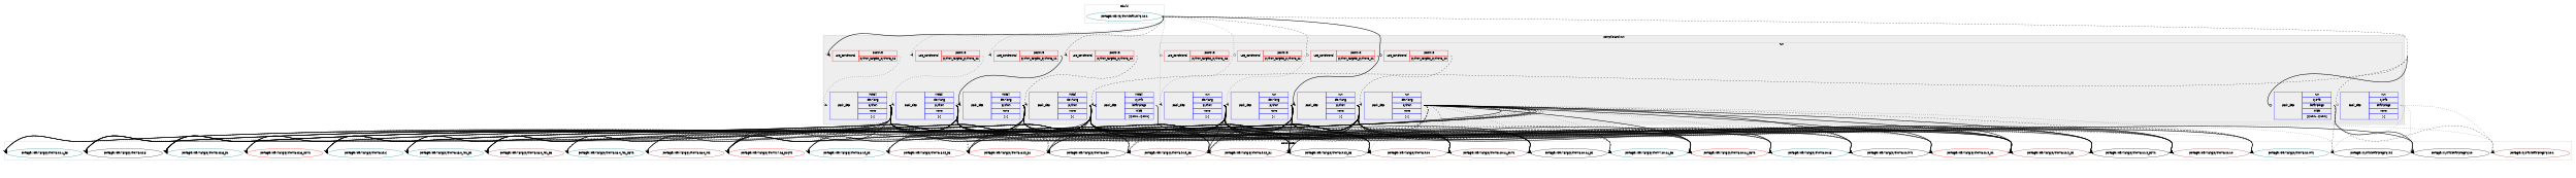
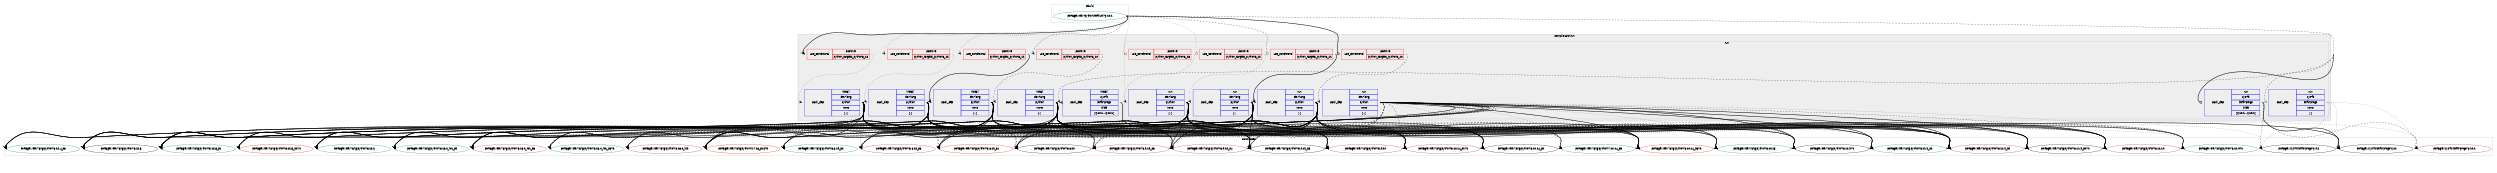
  digraph {
    compound=true
    concentrate=true
    fontname=Helvetica
    fontsize=10
    newrank=true
    rankdir=TB
    ranksep=1.5
    node [color=red fontname=Helvetica fontsize=10]
    edge [arrowhead=vee headport=w style=dashed tailport=e weight=100]
    n1 [color=teal label="portage://dev-python/btrfsutil-6.10.1" width=4]
    n2 [color=blue label=<<TABLE BORDER="0" CELLBORDER="1" CELLSPACING="0" CELLPADDING="4" WIDTH="220"><TR><TD ROWSPAN="6" CELLPADDING="30">pack_dep</TD></TR><TR><TD WIDTH="110">install</TD></TR><TR><TD>dev-lang</TD></TR><TR><TD>python</TD></TR><TR><TD>none</TD></TR><TR><TD>[,,]</TD></TR></TABLE>> shape=none]
    n3 [label=<<TABLE BORDER="0" CELLBORDER="1" CELLSPACING="0" CELLPADDING="4"><TR><TD ROWSPAN="3" CELLPADDING="10">use_conditional</TD></TR><TR><TD>positive</TD></TR><TR><TD>python_targets_python3_10</TD></TR></TABLE>> shape=none]
    n4 [color=blue label=<<TABLE BORDER="0" CELLBORDER="1" CELLSPACING="0" CELLPADDING="4" WIDTH="220"><TR><TD ROWSPAN="6" CELLPADDING="30">pack_dep</TD></TR><TR><TD WIDTH="110">install</TD></TR><TR><TD>dev-lang</TD></TR><TR><TD>python</TD></TR><TR><TD>none</TD></TR><TR><TD>[,,]</TD></TR></TABLE>> shape=none]
    n5 [label=<<TABLE BORDER="0" CELLBORDER="1" CELLSPACING="0" CELLPADDING="4"><TR><TD ROWSPAN="3" CELLPADDING="10">use_conditional</TD></TR><TR><TD>positive</TD></TR><TR><TD>python_targets_python3_11</TD></TR></TABLE>> shape=none]
    n6 [color=blue label=<<TABLE BORDER="0" CELLBORDER="1" CELLSPACING="0" CELLPADDING="4" WIDTH="220"><TR><TD ROWSPAN="6" CELLPADDING="30">pack_dep</TD></TR><TR><TD WIDTH="110">install</TD></TR><TR><TD>dev-lang</TD></TR><TR><TD>python</TD></TR><TR><TD>none</TD></TR><TR><TD>[,,]</TD></TR></TABLE>> shape=none]
    n7 [label=<<TABLE BORDER="0" CELLBORDER="1" CELLSPACING="0" CELLPADDING="4"><TR><TD ROWSPAN="3" CELLPADDING="10">use_conditional</TD></TR><TR><TD>positive</TD></TR><TR><TD>python_targets_python3_12</TD></TR></TABLE>> shape=none]
    n8 [color=blue label=<<TABLE BORDER="0" CELLBORDER="1" CELLSPACING="0" CELLPADDING="4" WIDTH="220"><TR><TD ROWSPAN="6" CELLPADDING="30">pack_dep</TD></TR><TR><TD WIDTH="110">install</TD></TR><TR><TD>dev-lang</TD></TR><TR><TD>python</TD></TR><TR><TD>none</TD></TR><TR><TD>[,,]</TD></TR></TABLE>> shape=none]
    n9 [label=<<TABLE BORDER="0" CELLBORDER="1" CELLSPACING="0" CELLPADDING="4"><TR><TD ROWSPAN="3" CELLPADDING="10">use_conditional</TD></TR><TR><TD>positive</TD></TR><TR><TD>python_targets_python3_13</TD></TR></TABLE>> shape=none]
    n10 [color=blue label=<<TABLE BORDER="0" CELLBORDER="1" CELLSPACING="0" CELLPADDING="4" WIDTH="220"><TR><TD ROWSPAN="6" CELLPADDING="30">pack_dep</TD></TR><TR><TD WIDTH="110">install</TD></TR><TR><TD>sys-fs</TD></TR><TR><TD>btrfs-progs</TD></TR><TR><TD>tilde</TD></TR><TR><TD>[6.10.1,,,6.10.1]</TD></TR></TABLE>> shape=none]
    n11 [color=blue label=<<TABLE BORDER="0" CELLBORDER="1" CELLSPACING="0" CELLPADDING="4" WIDTH="220"><TR><TD ROWSPAN="6" CELLPADDING="30">pack_dep</TD></TR><TR><TD WIDTH="110">run</TD></TR><TR><TD>dev-lang</TD></TR><TR><TD>python</TD></TR><TR><TD>none</TD></TR><TR><TD>[,,]</TD></TR></TABLE>> shape=none]
    n12 [label=<<TABLE BORDER="0" CELLBORDER="1" CELLSPACING="0" CELLPADDING="4"><TR><TD ROWSPAN="3" CELLPADDING="10">use_conditional</TD></TR><TR><TD>positive</TD></TR><TR><TD>python_targets_python3_10</TD></TR></TABLE>> shape=none]
    n13 [color=blue label=<<TABLE BORDER="0" CELLBORDER="1" CELLSPACING="0" CELLPADDING="4" WIDTH="220"><TR><TD ROWSPAN="6" CELLPADDING="30">pack_dep</TD></TR><TR><TD WIDTH="110">run</TD></TR><TR><TD>dev-lang</TD></TR><TR><TD>python</TD></TR><TR><TD>none</TD></TR><TR><TD>[,,]</TD></TR></TABLE>> shape=none]
    n14 [label=<<TABLE BORDER="0" CELLBORDER="1" CELLSPACING="0" CELLPADDING="4"><TR><TD ROWSPAN="3" CELLPADDING="10">use_conditional</TD></TR><TR><TD>positive</TD></TR><TR><TD>python_targets_python3_11</TD></TR></TABLE>> shape=none]
    n15 [color=blue label=<<TABLE BORDER="0" CELLBORDER="1" CELLSPACING="0" CELLPADDING="4" WIDTH="220"><TR><TD ROWSPAN="6" CELLPADDING="30">pack_dep</TD></TR><TR><TD WIDTH="110">run</TD></TR><TR><TD>dev-lang</TD></TR><TR><TD>python</TD></TR><TR><TD>none</TD></TR><TR><TD>[,,]</TD></TR></TABLE>> shape=none]
    n16 [label=<<TABLE BORDER="0" CELLBORDER="1" CELLSPACING="0" CELLPADDING="4"><TR><TD ROWSPAN="3" CELLPADDING="10">use_conditional</TD></TR><TR><TD>positive</TD></TR><TR><TD>python_targets_python3_12</TD></TR></TABLE>> shape=none]
    n17 [color=blue label=<<TABLE BORDER="0" CELLBORDER="1" CELLSPACING="0" CELLPADDING="4" WIDTH="220"><TR><TD ROWSPAN="6" CELLPADDING="30">pack_dep</TD></TR><TR><TD WIDTH="110">run</TD></TR><TR><TD>dev-lang</TD></TR><TR><TD>python</TD></TR><TR><TD>none</TD></TR><TR><TD>[,,]</TD></TR></TABLE>> shape=none]
    n18 [label=<<TABLE BORDER="0" CELLBORDER="1" CELLSPACING="0" CELLPADDING="4"><TR><TD ROWSPAN="3" CELLPADDING="10">use_conditional</TD></TR><TR><TD>positive</TD></TR><TR><TD>python_targets_python3_13</TD></TR></TABLE>> shape=none]
    n19 [color=blue label=<<TABLE BORDER="0" CELLBORDER="1" CELLSPACING="0" CELLPADDING="4" WIDTH="220"><TR><TD ROWSPAN="6" CELLPADDING="30">pack_dep</TD></TR><TR><TD WIDTH="110">run</TD></TR><TR><TD>sys-fs</TD></TR><TR><TD>btrfs-progs</TD></TR><TR><TD>tilde</TD></TR><TR><TD>[6.10.1,,,6.10.1]</TD></TR></TABLE>> shape=none]
    n20 [color=blue label=<<TABLE BORDER="0" CELLBORDER="1" CELLSPACING="0" CELLPADDING="4" WIDTH="220"><TR><TD ROWSPAN="6" CELLPADDING="30">pack_dep</TD></TR><TR><TD WIDTH="110">run</TD></TR><TR><TD>sys-fs</TD></TR><TR><TD>btrfs-progs</TD></TR><TR><TD>none</TD></TR><TR><TD>[,,]</TD></TR></TABLE>> shape=none]
    n21 [color=brown label="portage://dev-lang/python-3.13.0_rc2" width=4]
    n22 [color=teal label="portage://dev-lang/python-3.13.0_rc1_p3-r1" width=4]
    n23 [color=brown label="portage://dev-lang/python-3.13.0_rc1_p3" width=4]
    n24 [color=teal label="portage://dev-lang/python-3.13.0_rc1_p2" width=4]
    n25 [color=teal label="portage://dev-lang/python-3.12.6" width=4]
    n26 [label="portage://dev-lang/python-3.12.5_p1-r1" width=4]
    n27 [color=teal label="portage://dev-lang/python-3.12.5_p1" width=4]
    n28 [color=black label="portage://dev-lang/python-3.12.5" width=4]
    n29 [color=teal label="portage://dev-lang/python-3.12.4_p3" width=4]
    n30 [color=teal label="portage://dev-lang/python-3.12.0-r1" width=4]
    n31 [color=brown label="portage://dev-lang/python-3.11.10" width=4]
    n32 [color=black label="portage://dev-lang/python-3.11.9_p2-r1" width=4]
    n33 [color=brown label="portage://dev-lang/python-3.11.9_p2" width=4]
-   n34 [label="portage://dev-lang/python-3.11.9_p1" width=4]
+   n34 [color=teal label="portage://dev-lang/python-3.11.9_p1" width=4]
    n35 [color=black label="portage://dev-lang/python-3.11.9-r1" width=4]
    n36 [color=teal label="portage://dev-lang/python-3.10.15" width=4]
    n37 [label="portage://dev-lang/python-3.10.14_p3-r1" width=4]
    n38 [color=teal label="portage://dev-lang/python-7.10.14_p3" width=4]
    n39 [color=black label="portage://dev-lang/python-3.10.14_p2" width=4]
    n40 [color=brown label="portage://dev-lang/python-3.10.14_p1-r1" width=4]
    n41 [color=brown label="portage://dev-lang/python-3.9.20" width=4]
    n42 [color=black label="portage://dev-lang/python-3.9.19_p5" width=4]
    n43 [color=brown label="portage://dev-lang/python-3.9.19_p4" width=4]
    n44 [color=brown label="portage://dev-lang/python-3.9.19_p3" width=4]
    n45 [color=black label="portage://dev-lang/python-3.8.20" width=4]
    n46 [label="portage://dev-lang/python-3.8.19_p4" width=4]
    n47 [color=brown label="portage://dev-lang/python-3.8.19_p3" width=4]
    n48 [color=teal label="portage://dev-lang/python-3.8.19_p2" width=4]
    n49 [label="portage://dev-lang/python-2.7.18_p16-r2" width=4]
    n50 [color=brown label="portage://sys-fs/btrfs-progs-6.10.1" width=4]
    n51 [color=black label="portage://sys-fs/btrfs-progs-6.10" width=4]
    n52 [color=black label="portage://sys-fs/btrfs-progs-6.9.2" width=4]
    subgraph cluster_1 {
      color=gray
      label=<<i>ebuild</i>>
      n1
    }
    subgraph cluster_2 {
      color=gray
      label=<<i>dependencies</i>>
      subgraph cluster_3 {
        color=gray
        fillcolor="#eeeeee"
        label=<<i>compile</i>>
        style=filled
        subgraph sub_4 {
          color=gray
          fillcolor="#eeeeee"
          label=<<i>compile</i>>
          style=filled
          n3
          subgraph sub_5 {
            color=gray
            fillcolor="#eeeeee"
            label=<<i>compile</i>>
            style=filled
            n2
          }
        }
        subgraph sub_6 {
          color=gray
          fillcolor="#eeeeee"
          label=<<i>compile</i>>
          style=filled
          n5
          subgraph sub_7 {
            color=gray
            fillcolor="#eeeeee"
            label=<<i>compile</i>>
            style=filled
            n4
          }
        }
        subgraph sub_8 {
          color=gray
          fillcolor="#eeeeee"
          label=<<i>compile</i>>
          style=filled
          n7
          subgraph sub_9 {
            color=gray
            fillcolor="#eeeeee"
            label=<<i>compile</i>>
            style=filled
            n6
          }
        }
        subgraph sub_10 {
          color=gray
          fillcolor="#eeeeee"
          label=<<i>compile</i>>
          style=filled
          n9
          subgraph sub_11 {
            color=gray
            fillcolor="#eeeeee"
            label=<<i>compile</i>>
            style=filled
            n8
          }
        }
        subgraph sub_12 {
          color=gray
          fillcolor="#eeeeee"
          label=<<i>compile</i>>
          style=filled
          n10
        }
      }
      subgraph cluster_13 {
        color=gray
        fillcolor="#eeeeee"
        label=<<i>compile and run</i>>
        style=filled
      }
      subgraph cluster_14 {
        color=gray
        fillcolor="#eeeeee"
        label=<<i>run</i>>
        style=filled
        subgraph sub_15 {
          color=gray
          fillcolor="#eeeeee"
          label=<<i>run</i>>
          style=filled
          n12
          subgraph sub_16 {
            color=gray
            fillcolor="#eeeeee"
            label=<<i>run</i>>
            style=filled
            n11
          }
        }
        subgraph sub_17 {
          color=gray
          fillcolor="#eeeeee"
          label=<<i>run</i>>
          style=filled
          n14
          subgraph sub_18 {
            color=gray
            fillcolor="#eeeeee"
            label=<<i>run</i>>
            style=filled
            n13
          }
        }
        subgraph sub_19 {
          color=gray
          fillcolor="#eeeeee"
          label=<<i>run</i>>
          style=filled
          n16
          subgraph sub_20 {
            color=gray
            fillcolor="#eeeeee"
            label=<<i>run</i>>
            style=filled
            n15
          }
        }
        subgraph sub_21 {
          color=gray
          fillcolor="#eeeeee"
          label=<<i>run</i>>
          style=filled
          n18
          subgraph sub_22 {
            color=gray
            fillcolor="#eeeeee"
            label=<<i>run</i>>
            style=filled
            n17
          }
        }
        subgraph sub_23 {
          color=gray
          fillcolor="#eeeeee"
          label=<<i>run</i>>
          style=filled
          n19
        }
        subgraph sub_24 {
          color=gray
          fillcolor="#eeeeee"
          label=<<i>run</i>>
          style=filled
          n20
        }
      }
    }
    subgraph cluster_25 {
      color=gray
      label=<<i>candidates</i>>
      rank=same
      subgraph sub_26 {
        color=black
        label=<<i>candidates</i>>
        nodesep=1
        rank=same
        n21
        n22
        n23
        n24
        n25
        n26
        n27
        n28
        n29
        n30
        n31
        n32
        n33
        n34
        n35
        n36
        n37
        n38
        n39
        n40
        n41
        n42
        n43
        n44
        n45
        n46
        n47
        n48
        n49
      }
      subgraph sub_27 {
        color=black
        label=<<i>candidates</i>>
        nodesep=1
        rank=same
        n21
        n22
        n23
        n24
        n25
        n26
        n27
        n28
        n29
        n30
        n31
        n32
        n33
        n34
        n35
        n36
        n37
        n38
        n39
        n40
        n41
        n42
        n43
        n44
        n45
        n46
        n47
        n48
        n49
      }
      subgraph sub_28 {
        color=black
        label=<<i>candidates</i>>
        nodesep=1
        rank=same
        n21
        n22
        n23
        n24
        n25
        n26
        n27
        n28
        n29
        n30
        n31
        n32
        n33
        n34
        n35
        n36
        n37
        n38
        n39
        n40
        n41
        n42
        n43
        n44
        n45
        n46
        n47
        n48
        n49
      }
      subgraph sub_29 {
        color=black
        label=<<i>candidates</i>>
        nodesep=1
        rank=same
        n21
        n22
        n23
        n24
        n25
        n26
        n27
        n28
        n29
        n30
        n31
        n32
        n33
        n34
        n35
        n36
        n37
        n38
        n39
        n40
        n41
        n42
        n43
        n44
        n45
        n46
        n47
        n48
        n49
      }
      subgraph sub_30 {
        color=black
        label=<<i>candidates</i>>
        nodesep=1
        rank=same
        n50
        n51
        n52
      }
      subgraph sub_31 {
        color=black
        label=<<i>candidates</i>>
        nodesep=1
        rank=same
        n21
        n22
        n23
        n24
        n25
        n26
        n27
        n28
        n29
        n30
        n31
        n32
        n33
        n34
        n35
        n36
        n37
        n38
        n39
        n40
        n41
        n42
        n43
        n44
        n45
        n46
        n47
        n48
        n49
      }
      subgraph sub_32 {
        color=black
        label=<<i>candidates</i>>
        nodesep=1
        rank=same
        n21
        n22
        n23
        n24
        n25
        n26
        n27
        n28
        n29
        n30
        n31
        n32
        n33
        n34
        n35
        n36
        n37
        n38
        n39
        n40
        n41
        n42
        n43
        n44
        n45
        n46
        n47
        n48
        n49
      }
      subgraph sub_33 {
        color=black
        label=<<i>candidates</i>>
        nodesep=1
        rank=same
        n21
        n22
        n23
        n24
        n25
        n26
        n27
        n28
        n29
        n30
        n31
        n32
        n33
        n34
        n35
        n36
        n37
        n38
        n39
        n40
        n41
        n42
        n43
        n44
        n45
        n46
        n47
        n48
        n49
      }
      subgraph sub_34 {
        color=black
        label=<<i>candidates</i>>
        nodesep=1
        rank=same
        n21
        n22
        n23
        n24
        n25
        n26
        n27
        n28
        n29
        n30
        n31
        n32
        n33
        n34
        n35
        n36
        n37
        n38
        n39
        n40
        n41
        n42
        n43
        n44
        n45
        n46
        n47
        n48
        n49
      }
      subgraph sub_35 {
        color=black
        label=<<i>candidates</i>>
        nodesep=1
        rank=same
        n50
        n51
        n52
      }
      subgraph sub_36 {
        color=black
        label=<<i>candidates</i>>
        nodesep=1
        rank=same
        n50
        n51
        n52
      }
    }
    n1 -> n3 [weight=20]
    n1 -> n5 [style=dotted weight=20]
    n1 -> n7 [style=dotted weight=20]
    n1 -> n9 [style=bold weight=20]
    n1 -> n10 [weight=20]
    n1 -> n12 [arrowhead=odot style=bold weight=20]
    n1 -> n14 [arrowhead=odot weight=20]
    n1 -> n16 [arrowhead=odot style=dotted weight=20]
    n1 -> n18 [arrowhead=odot style=dotted weight=20]
    n1 -> n19 [arrowhead=odot style=bold weight=20]
    n1 -> n20 [arrowhead=odot weight=20]
    n2 -> n21 [style=dotted]
    n2 -> n22
    n2 -> n23
    n2 -> n24 [style=bold]
    n2 -> n25 [style=bold]
    n2 -> n26
    n2 -> n27 [style=bold]
    n2 -> n28 [style=dotted]
    n2 -> n29
    n2 -> n30
    n2 -> n31 [style=bold]
    n2 -> n32 [style=dotted]
    n2 -> n33 [style=bold]
    n2 -> n34 [style=dotted]
    n2 -> n35 [style=bold]
    n2 -> n36
    n2 -> n37 [style=bold]
    n2 -> n38 [style=dotted]
    n2 -> n39 [style=bold]
    n2 -> n40 [style=bold]
    n2 -> n41 [style=dotted]
    n2 -> n42 [style=bold]
    n2 -> n43 [style=bold]
    n2 -> n44
    n2 -> n45 [style=bold]
    n2 -> n46
    n2 -> n47 [style=dotted]
    n2 -> n48
    n2 -> n49 [style=bold]
    n3 -> n2 [weight=20]
    n4 -> n21 [style=dotted]
    n4 -> n22 [style=bold]
    n4 -> n23 [style=bold]
    n4 -> n24 [style=dotted]
    n4 -> n25
    n4 -> n26 [style=dotted]
    n4 -> n27 [style=bold]
    n4 -> n28 [style=dotted]
    n4 -> n29 [style=dotted]
    n4 -> n30
    n4 -> n31 [style=dotted]
    n4 -> n32 [style=dotted]
    n4 -> n33 [style=bold]
    n4 -> n34 [style=dotted]
    n4 -> n35 [style=dotted]
    n4 -> n36 [style=dotted]
    n4 -> n37
    n4 -> n38 [style=dotted]
    n4 -> n39 [style=bold]
    n4 -> n40
    n4 -> n41
    n4 -> n42 [style=dotted]
    n4 -> n43
    n4 -> n44 [style=dotted]
    n4 -> n45
    n4 -> n46 [style=bold]
    n4 -> n47 [style=dotted]
    n4 -> n48
    n4 -> n49 [style=bold]
    n5 -> n4 [style=bold weight=20]
    n6 -> n21
    n6 -> n22 [style=dotted]
    n6 -> n23
    n6 -> n24 [style=dotted]
    n6 -> n25
    n6 -> n26 [style=bold]
    n6 -> n27 [style=dotted]
    n6 -> n28 [style=bold]
    n6 -> n29 [style=bold]
    n6 -> n30 [style=dotted]
    n6 -> n31 [style=dotted]
    n6 -> n32 [style=bold]
    n6 -> n33
    n6 -> n34
    n6 -> n35
    n6 -> n36 [style=bold]
    n6 -> n37 [style=dotted]
    n6 -> n38
    n6 -> n39
    n6 -> n40
    n6 -> n41 [style=bold]
    n6 -> n42 [style=bold]
    n6 -> n43
    n6 -> n44
    n6 -> n45
    n6 -> n46
    n6 -> n47 [style=dotted]
    n6 -> n48 [style=dotted]
    n6 -> n49
    n7 -> n6 [style=dotted weight=20]
    n8 -> n21
    n8 -> n22 [style=dotted]
    n8 -> n23 [style=bold]
    n8 -> n24
    n8 -> n25 [style=dotted]
    n8 -> n26
    n8 -> n27 [style=bold]
    n8 -> n28 [style=bold]
    n8 -> n29 [style=dotted]
    n8 -> n30 [style=dotted]
    n8 -> n31 [style=bold]
    n8 -> n32
    n8 -> n33 [style=dotted]
    n8 -> n34 [style=dotted]
    n8 -> n35
    n8 -> n36
    n8 -> n37 [style=bold]
    n8 -> n38
    n8 -> n39 [style=bold]
    n8 -> n40
    n8 -> n41 [style=bold]
    n8 -> n42
    n8 -> n43
    n8 -> n44 [style=bold]
    n8 -> n45 [style=dotted]
    n8 -> n46
    n8 -> n47 [style=dotted]
    n8 -> n48 [style=dotted]
    n8 -> n49 [style=bold]
    n9 -> n8 [style=dotted weight=20]
    n10 -> n50 [style=dotted]
    n10 -> n51 [style=bold]
    n10 -> n52 [style=dotted]
    n11 -> n21 [style=dotted]
    n11 -> n22
    n11 -> n23 [style=bold]
    n11 -> n24
    n11 -> n25 [style=bold]
    n11 -> n26 [style=dotted]
    n11 -> n27
    n11 -> n28
    n11 -> n29 [style=dotted]
    n11 -> n30 [style=dotted]
    n11 -> n31
    n11 -> n32 [style=bold]
    n11 -> n33 [style=bold]
    n11 -> n34 [style=bold]
    n11 -> n35 [style=bold]
    n11 -> n36 [style=dotted]
    n11 -> n37 [style=bold]
    n11 -> n38 [style=dotted]
    n11 -> n39 [style=dotted]
    n11 -> n40
    n11 -> n41 [style=dotted]
    n11 -> n42 [style=dotted]
    n11 -> n43
    n11 -> n44 [style=dotted]
    n11 -> n45
    n11 -> n46
    n11 -> n47 [style=bold]
    n11 -> n48 [style=dotted]
    n11 -> n49
    n12 -> n11 [weight=20]
    n13 -> n21 [style=bold]
    n13 -> n22 [style=dotted]
    n13 -> n23
    n13 -> n24 [style=bold]
    n13 -> n25 [style=bold]
    n13 -> n26 [style=dotted]
    n13 -> n27 [style=dotted]
    n13 -> n28 [style=bold]
    n13 -> n29 [style=dotted]
    n13 -> n30 [style=dotted]
    n13 -> n31
    n13 -> n32 [style=dotted]
    n13 -> n33 [style=bold]
    n13 -> n34 [style=bold]
    n13 -> n35
    n13 -> n36 [style=dotted]
    n13 -> n37 [style=bold]
    n13 -> n38
    n13 -> n39
    n13 -> n40 [style=bold]
    n13 -> n41
    n13 -> n42 [style=bold]
    n13 -> n43 [style=bold]
    n13 -> n44
    n13 -> n45
    n13 -> n46
    n13 -> n47
    n13 -> n48 [style=bold]
    n13 -> n49 [style=bold]
    n14 -> n13 [style=bold weight=20]
    n15 -> n21 [style=dotted]
    n15 -> n22
    n15 -> n23
    n15 -> n24
    n15 -> n25
    n15 -> n26
    n15 -> n27 [style=bold]
    n15 -> n28 [style=dotted]
    n15 -> n29 [style=bold]
    n15 -> n30 [style=bold]
    n15 -> n31 [style=dotted]
    n15 -> n32 [style=dotted]
    n15 -> n33 [style=bold]
    n15 -> n34 [style=dotted]
    n15 -> n35
    n15 -> n36 [style=dotted]
    n15 -> n37 [style=dotted]
    n15 -> n38
    n15 -> n39 [style=dotted]
    n15 -> n40
    n15 -> n41
    n15 -> n42 [style=bold]
    n15 -> n43 [style=dotted]
    n15 -> n44
    n15 -> n45 [style=bold]
    n15 -> n46 [style=dotted]
    n15 -> n47
    n15 -> n48 [style=dotted]
    n15 -> n49 [style=bold]
    n16 -> n15 [style=dotted weight=20]
    n17 -> n21 [style=dotted]
    n17 -> n22
    n17 -> n23 [style=dotted]
    n17 -> n24 [style=dotted]
    n17 -> n25
    n17 -> n26 [style=bold]
    n17 -> n27 [style=bold]
    n17 -> n28 [style=bold]
    n17 -> n29
    n17 -> n30
    n17 -> n31 [style=bold]
    n17 -> n32 [style=bold]
    n17 -> n33 [style=bold]
    n17 -> n34 [style=dotted]
    n17 -> n35
    n17 -> n36 [style=bold]
    n17 -> n37 [style=dotted]
    n17 -> n38
    n17 -> n39 [style=dotted]
    n17 -> n40 [style=bold]
    n17 -> n41 [style=dotted]
    n17 -> n42 [style=bold]
    n17 -> n43 [style=bold]
    n17 -> n44
    n17 -> n45
    n17 -> n46 [style=bold]
    n17 -> n47
    n17 -> n48
    n17 -> n49
    n18 -> n17 [style=dotted weight=20]
    n19 -> n50
    n19 -> n51 [style=bold]
    n19 -> n52
    n20 -> n50 [style=dotted]
    n20 -> n51 [style=dotted]
    n20 -> n52 [style=dotted]
  }
